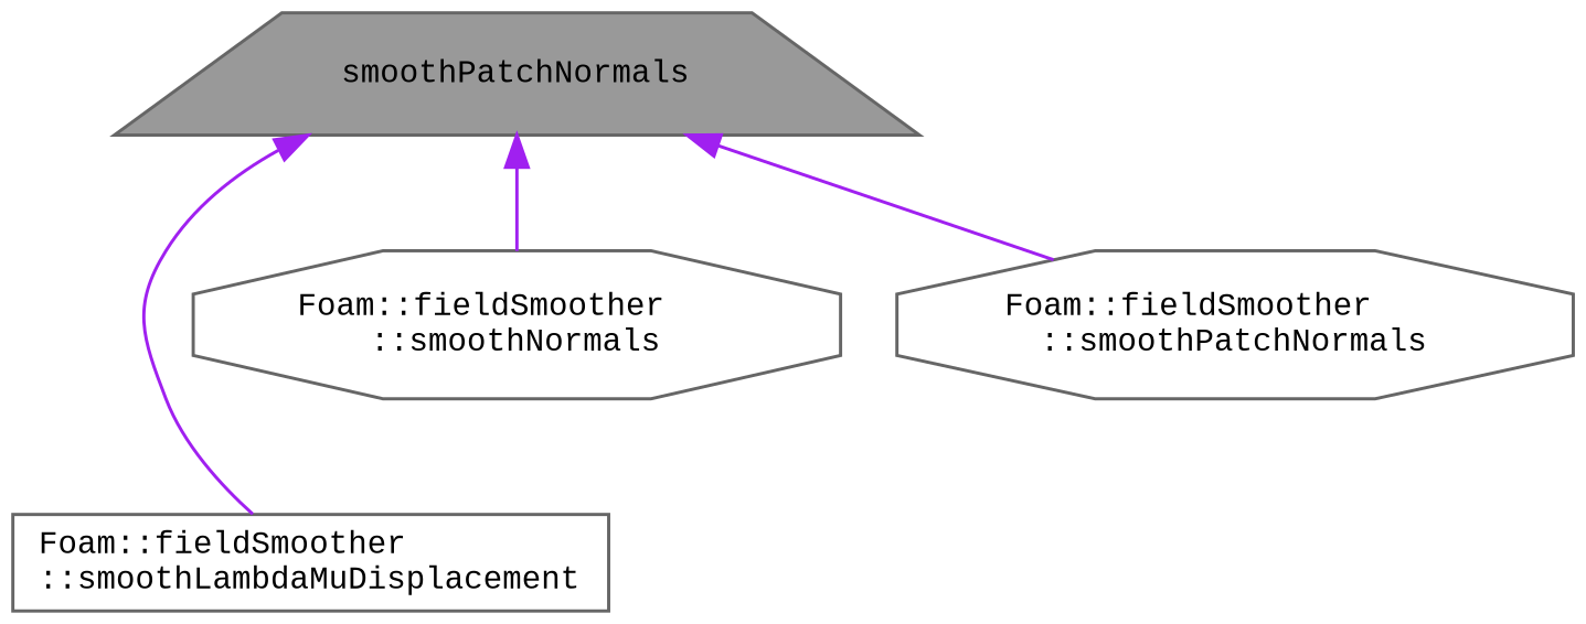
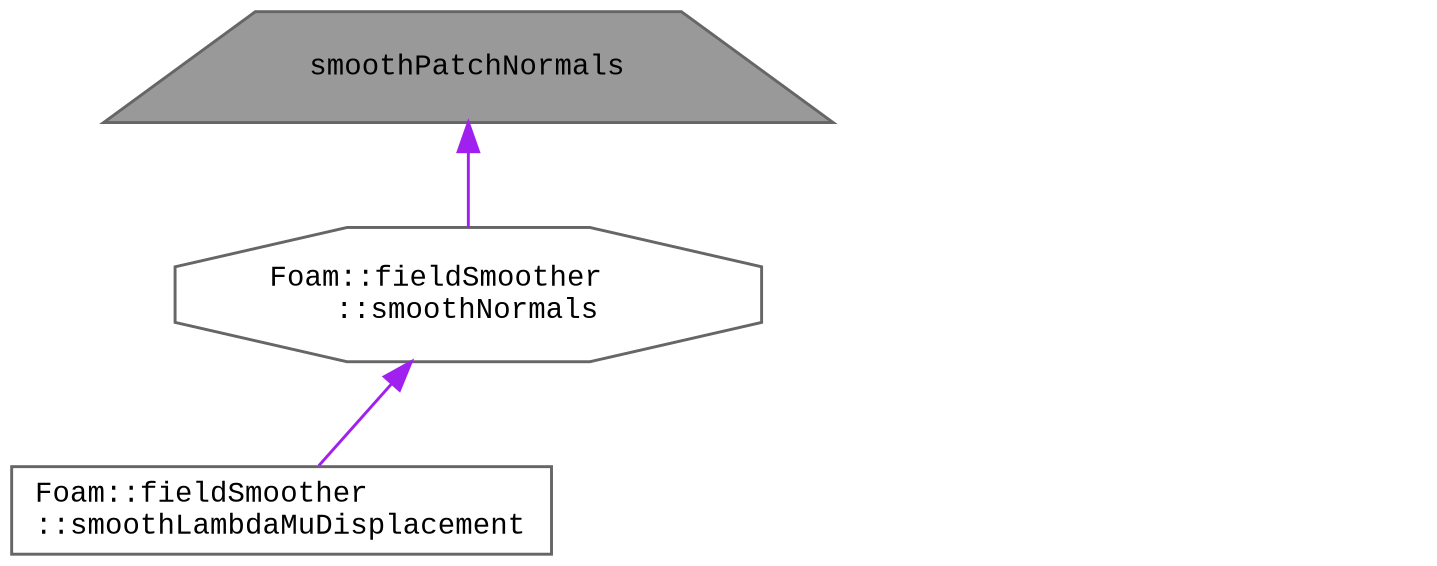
  digraph {
    fontname="Liberation Mono"
    rankdir=TB
    node [color=grey40 fillcolor=white fontname="Liberation Mono" fontsize=10 shape=octagon style=filled]
    edge [color=purple dir=back fontname="Liberation Mono" fontsize=10 labelfontname=Helvetica labelfontsize=10 style=solid]
    n1 [color=gray40 fillcolor=grey60 fontcolor=black height=0.2 label=smoothPatchNormals shape=trapezium width=0.4]
    n2 [height=0.2 label="Foam::fieldSmoother\l::smoothLambdaMuDisplacement" shape=box width=0.4]
    n3 [height=0.2 label="Foam::fieldSmoother\l::smoothNormals" width=0.4]
-   n4 [height=0.2 label="Foam::fieldSmoother\l::smoothPatchNormals" width=0.4]
-   n1 -> n2
+   n3 -> n2
    n1 -> n3
-   n1 -> n4
  }
